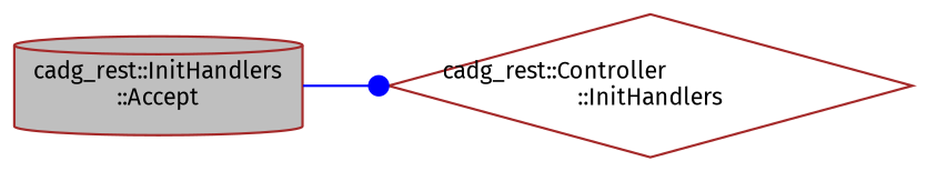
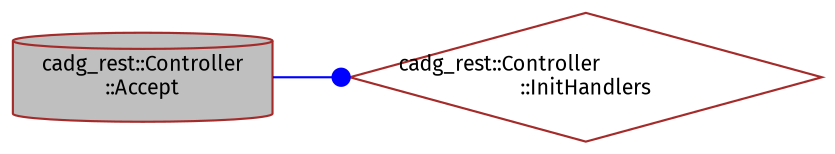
  digraph {
    rankdir=LR
    fontname="Fira Sans"
    node [color=brown fontname="Fira Sans" fontsize=10 style=filled]
-   n1 [fillcolor=grey75 fontcolor=black height=0.2 label="cadg_rest::InitHandlers\l::Accept" shape=cylinder width=0.4]
+   n1 [fillcolor=grey75 fontcolor=black height=0.2 label="cadg_rest::Controller\l::Accept" shape=cylinder width=0.4]
    n2 [fillcolor=white height=0.2 label="cadg_rest::Controller\l::InitHandlers" shape=diamond width=0.4]
    n1 -> n2 [color=blue fontname="Fira Sans" fontsize=10 labelfontname=Helvetica labelfontsize=10 style=solid arrowhead=dot]
  }
